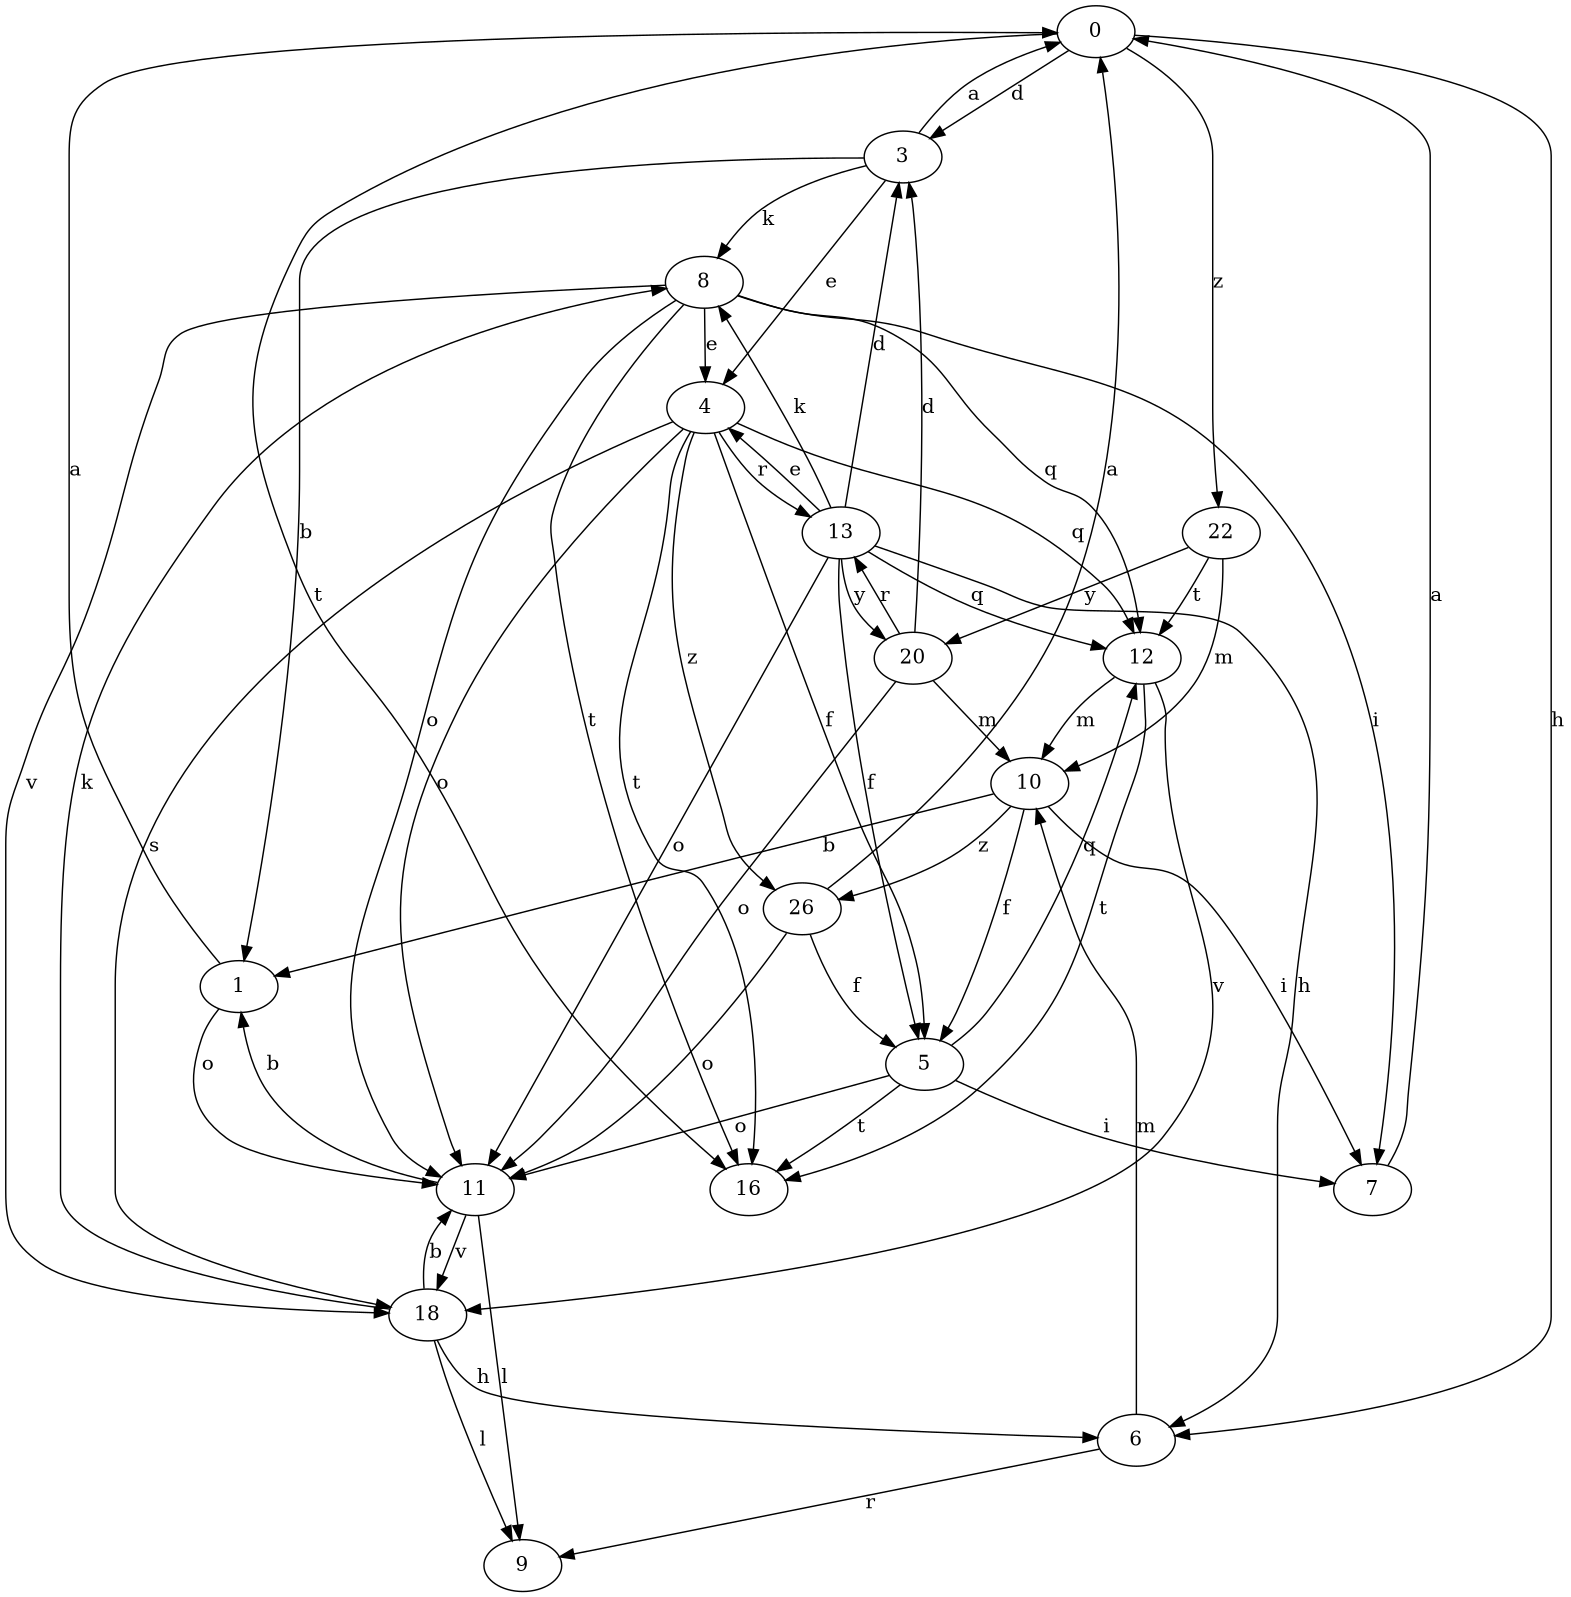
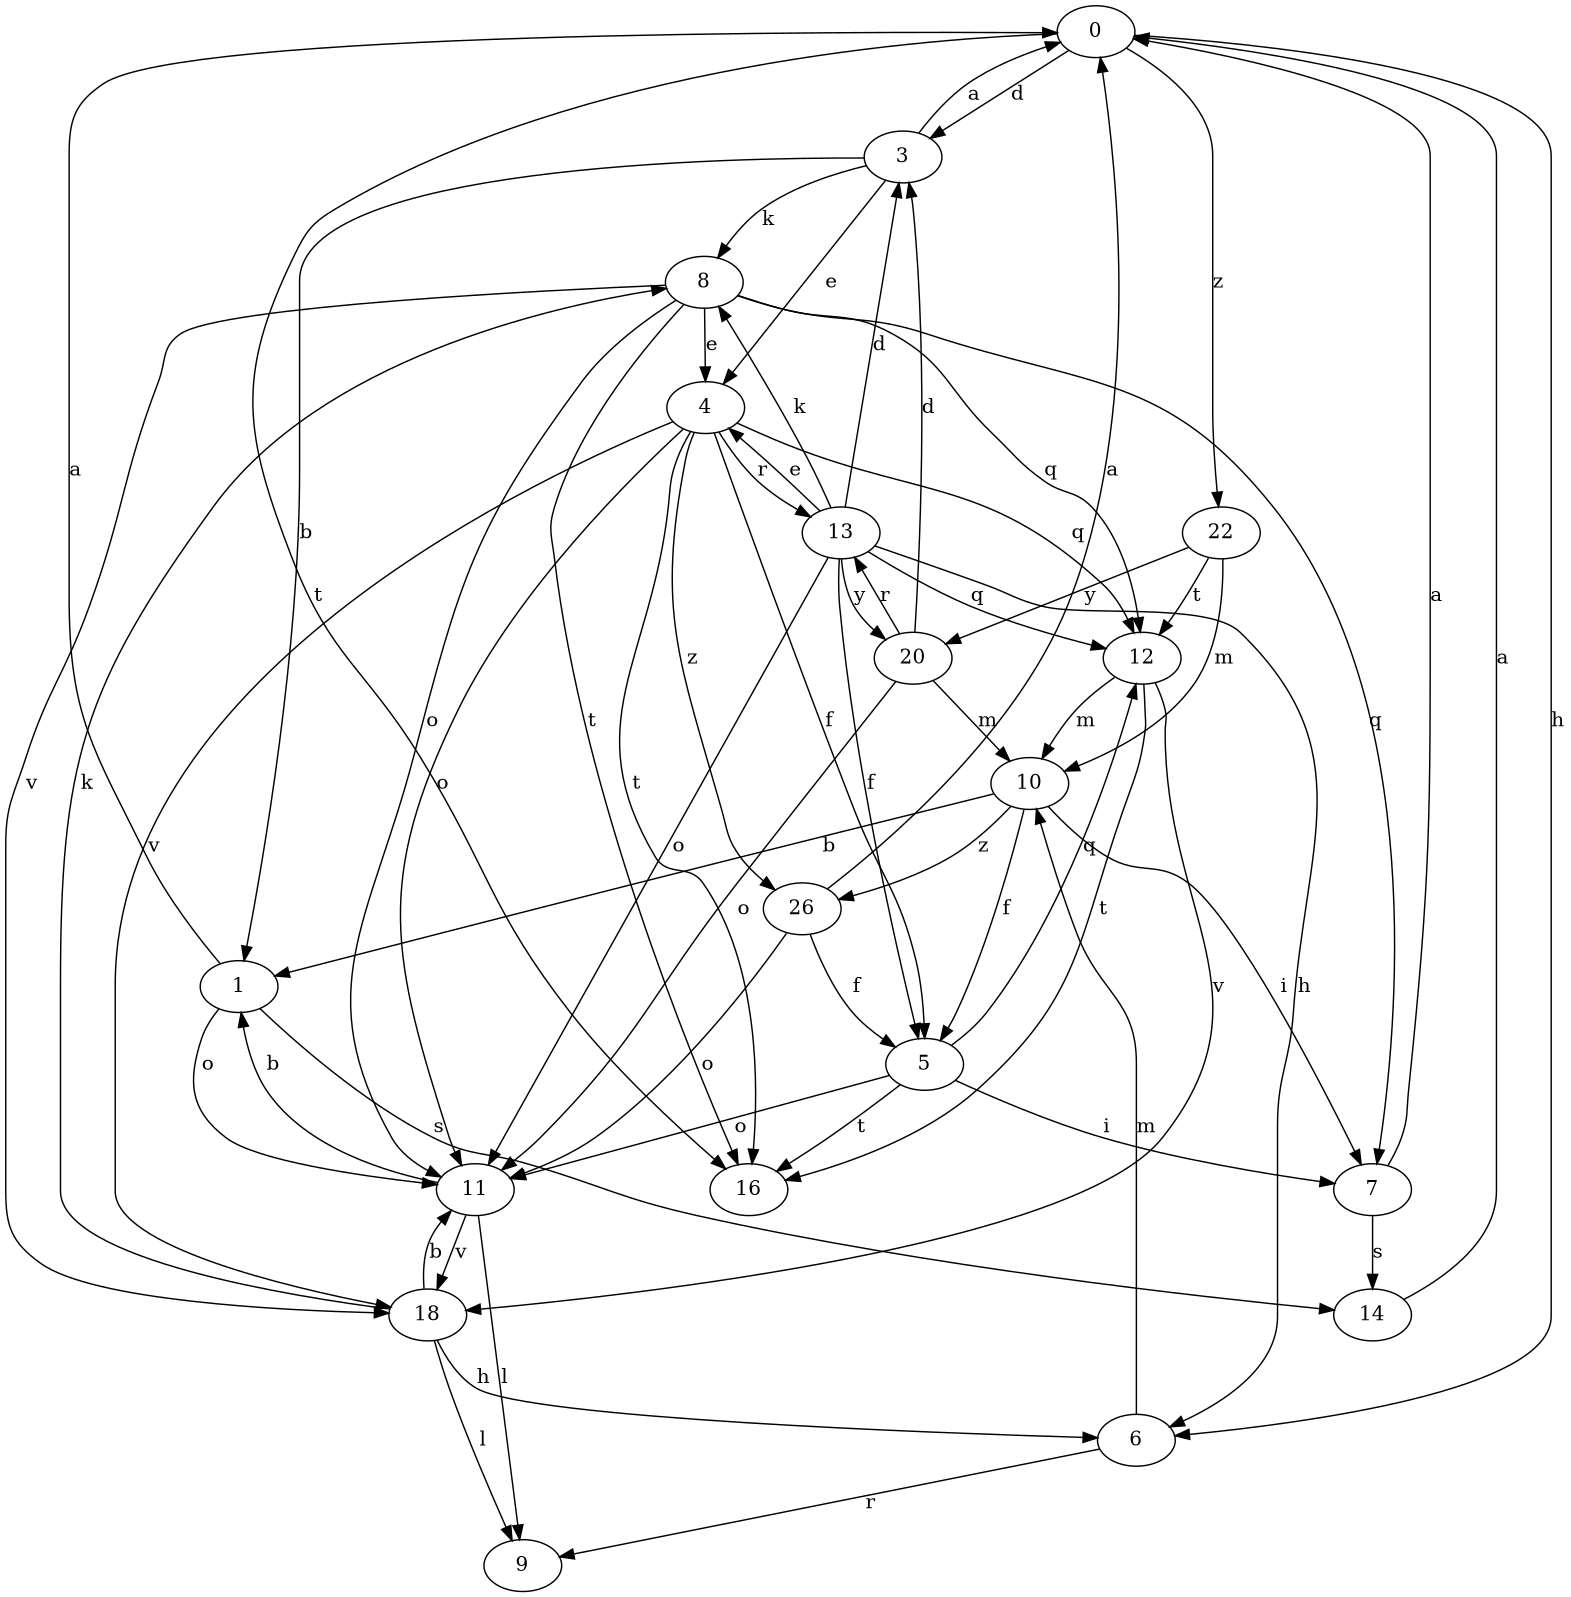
  strict digraph {
    0
    3
    6
    16
    22
    1
    4
    8
    9
    10
    12
    20
    11
+   14
    18
    5
    13
    26
    7
    0 -> 3 [label=d]
    0 -> 6 [label=h]
    0 -> 16 [label=t]
    0 -> 22 [label=z]
    3 -> 0 [label=a]
    3 -> 1 [label=b]
    3 -> 4 [label=e]
    3 -> 8 [label=k]
    6 -> 9 [label=r]
    6 -> 10 [label=m]
    22 -> 10 [label=m]
    22 -> 12 [label=t]
    22 -> 20 [label=y]
    1 -> 0 [label=a]
    1 -> 11 [label=o]
+   1 -> 14 [label=s]
    4 -> 16 [label=t]
    4 -> 12 [label=q]
    4 -> 11 [label=o]
-   4 -> 18 [label=s]
+   4 -> 18 [label=v]
    4 -> 5 [label=f]
    4 -> 13 [label=r]
    4 -> 26 [label=z]
    8 -> 16 [label=t]
    8 -> 4 [label=e]
    8 -> 12 [label=q]
    8 -> 11 [label=o]
    8 -> 18 [label=v]
-   8 -> 7 [label=i]
+   8 -> 7 [label=q]
    10 -> 1 [label=b]
    10 -> 5 [label=f]
    10 -> 26 [label=z]
    10 -> 7 [label=i]
    12 -> 16 [label=t]
    12 -> 10 [label=m]
    12 -> 18 [label=v]
    20 -> 3 [label=d]
    20 -> 10 [label=m]
    20 -> 11 [label=o]
    20 -> 13 [label=r]
    11 -> 1 [label=b]
    11 -> 9 [label=l]
    11 -> 18 [label=v]
+   14 -> 0 [label=a]
    18 -> 6 [label=h]
    18 -> 8 [label=k]
    18 -> 9 [label=l]
    18 -> 11 [label=b]
    5 -> 16 [label=t]
    5 -> 12 [label=q]
    5 -> 11 [label=o]
    5 -> 7 [label=i]
    13 -> 3 [label=d]
    13 -> 6 [label=h]
    13 -> 4 [label=e]
    13 -> 8 [label=k]
    13 -> 12 [label=q]
    13 -> 20 [label=y]
    13 -> 11 [label=o]
    13 -> 5 [label=f]
    26 -> 0 [label=a]
    26 -> 11 [label=o]
    26 -> 5 [label=f]
    7 -> 0 [label=a]
+   7 -> 14 [label=s]
  }
